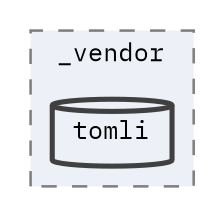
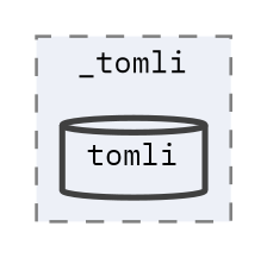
  digraph {
    compound=true
    fontname="IBM Plex Mono"
    n1 [color=grey25 fillcolor="#edf0f7" fontname="IBM Plex Mono" fontsize=10 height=0.2 label=tomli shape=cylinder style="filled,bold" width=0.4]
    subgraph cluster_1 {
      bgcolor="#edf0f7"
      fontsize=10
-     label=_vendor
+     label=_tomli
      pencolor=grey50
      style="filled,dashed"
      n1
    }
  }
